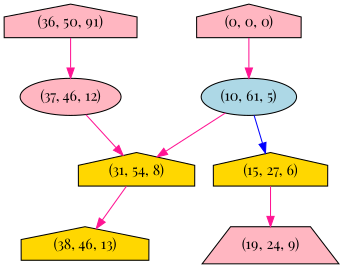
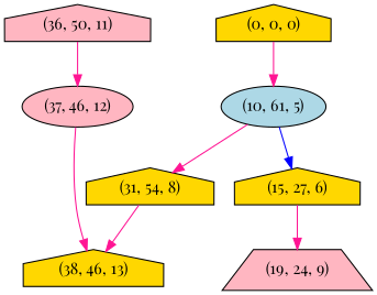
  digraph {
    fontname="Playfair Display"
    node [fillcolor=lightpink fontname="Playfair Display" shape=house style=filled]
    edge [color=deeppink fontname="Playfair Display"]
    "(10, 61, 5)" [fillcolor=lightblue shape=ellipse]
-   "(0, 0, 0)"
+   "(0, 0, 0)" [fillcolor=gold]
    "(15, 27, 6)" [fillcolor=gold]
    "(31, 54, 8)" [fillcolor=gold]
    "(19, 24, 9)" [shape=trapezium]
    "(38, 46, 13)" [fillcolor=gold]
    n7 [label="(37, 46, 12)" shape=ellipse]
-   "(36, 50, 11)" [label="(36, 50, 91)"]
+   "(36, 50, 11)"
    "(10, 61, 5)" -> "(15, 27, 6)" [color=blue]
    "(10, 61, 5)" -> "(31, 54, 8)"
    "(0, 0, 0)" -> "(10, 61, 5)"
    "(15, 27, 6)" -> "(19, 24, 9)"
    "(31, 54, 8)" -> "(38, 46, 13)"
-   n7 -> "(31, 54, 8)"
+   n7 -> "(38, 46, 13)"
    "(36, 50, 11)" -> n7
  }
